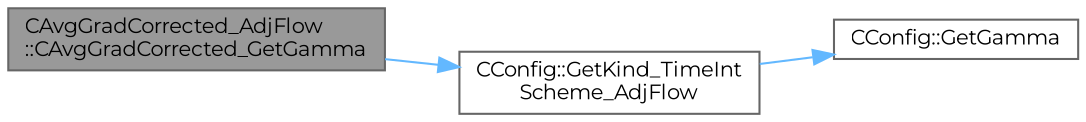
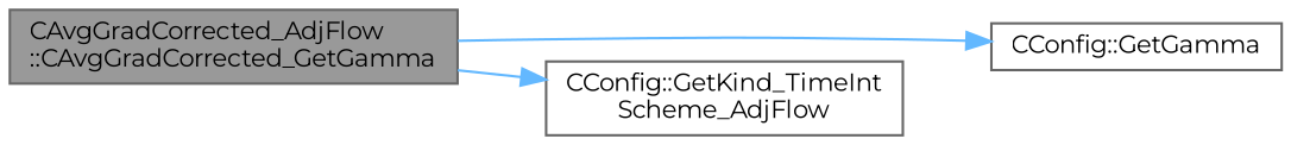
  digraph {
    fontname=Montserrat
    rankdir=LR
    node [color=grey40 fillcolor=white fontname=Montserrat fontsize=10 shape=box style=filled]
    edge [color=steelblue1 fontname=Montserrat fontsize=10 labelfontname=Helvetica labelfontsize=10 style=solid]
    n1 [color=gray40 fillcolor=grey60 fontcolor=black height=0.2 label="CAvgGradCorrected_AdjFlow\l::CAvgGradCorrected_GetGamma" width=0.4]
    n2 [height=0.2 label="CConfig::GetGamma" width=0.4]
    n3 [height=0.2 label="CConfig::GetKind_TimeInt\lScheme_AdjFlow" width=0.4]
-   n3 -> n2
+   n1 -> n2
    n1 -> n3
  }
